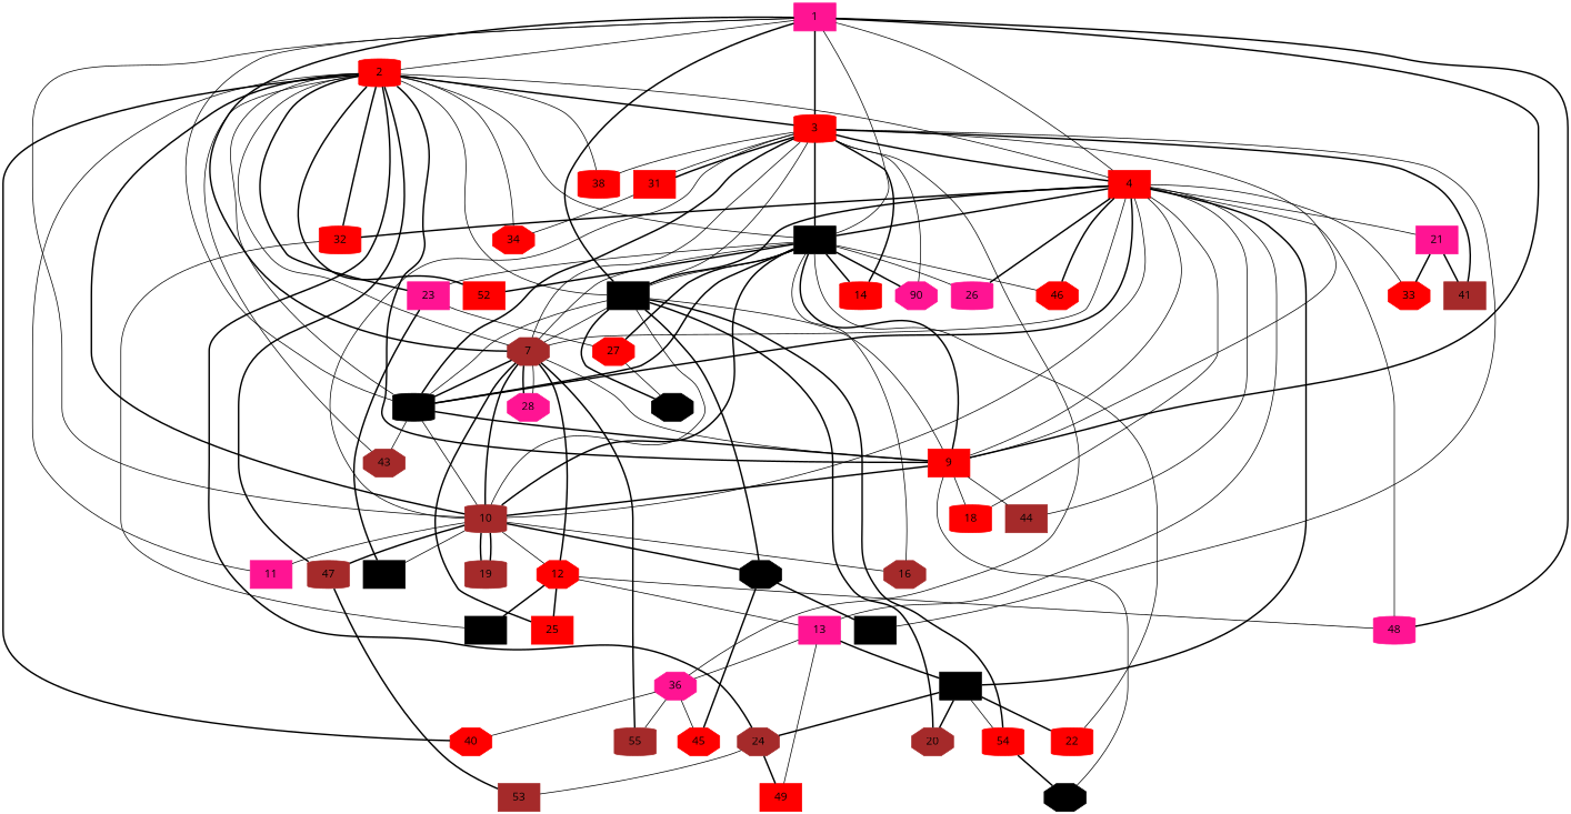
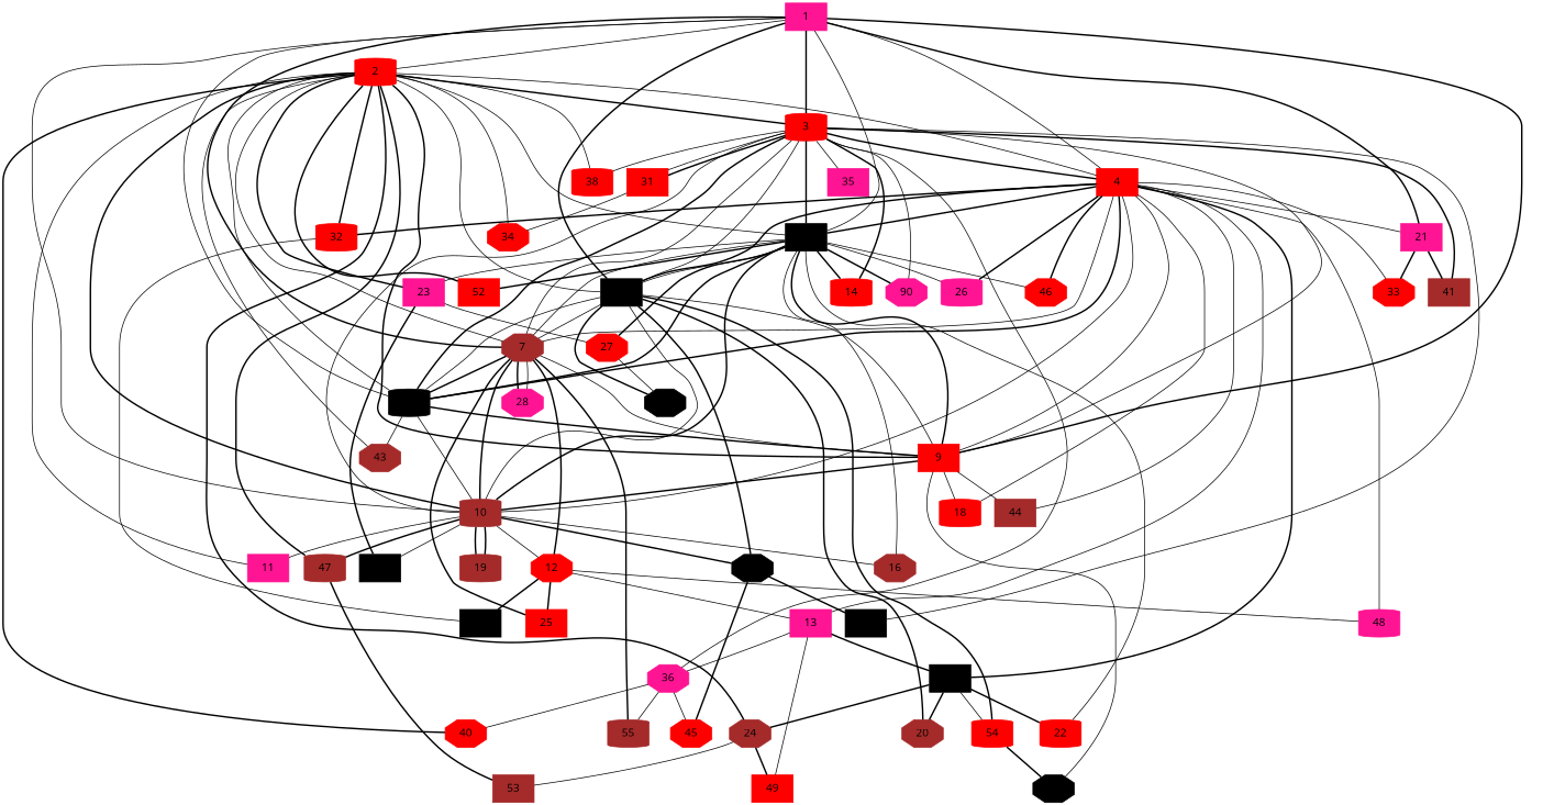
  graph {
    fontname="Open Sans"
    node [color=red fontname="Open Sans" shape=box style=filled]
    edge [fontname="Open Sans" style=solid]
    1 [color=deeppink]
    2 [shape=cylinder]
    3 [shape=cylinder]
    4
    5 [color=black]
    6 [color=black]
    7 [color=brown shape=octagon]
    8 [color=black shape=cylinder]
    9
    10 [color=brown shape=cylinder]
    21 [color=deeppink]
    11 [color=deeppink]
    23 [color=deeppink]
    24 [color=brown shape=octagon]
    32 [shape=cylinder]
    34 [shape=octagon]
    38 [shape=cylinder]
    40 [shape=octagon]
    43 [color=brown shape=octagon]
    47 [color=brown shape=cylinder]
    52
    14 [shape=cylinder]
    n23 [color=deeppink label=90 shape=octagon]
    31
+   35 [color=deeppink]
    36 [color=deeppink shape=octagon]
    41 [color=brown]
    42 [color=black]
    13 [color=deeppink]
    17 [color=black]
    18 [shape=cylinder]
    26 [color=deeppink shape=cylinder]
    33 [shape=octagon]
    44 [color=brown]
    46 [shape=octagon]
    48 [color=deeppink shape=cylinder]
    16 [color=brown shape=octagon]
    22 [shape=cylinder]
    27 [shape=octagon]
    20 [color=brown shape=octagon]
    37 [color=black shape=octagon]
    39 [color=black shape=octagon]
    54 [shape=cylinder]
    12 [shape=octagon]
    25
    28 [color=deeppink shape=octagon]
    55 [color=brown shape=cylinder]
    56 [color=black shape=octagon]
    19 [color=brown shape=cylinder]
    29 [color=black]
    49
    53 [color=brown]
    50 [color=black]
    45 [shape=octagon]
    1 -- 2
    1 -- 3 [style=bold]
    1 -- 4
    1 -- 5
    1 -- 6 [style=bold]
    1 -- 7 [style=bold]
    1 -- 8
    1 -- 9 [style=bold]
    1 -- 10
-   1 -- 48 [style=bold]
+   1 -- 21 [style=bold]
    2 -- 3 [style=bold]
    2 -- 4
    2 -- 5
    2 -- 6
    2 -- 7
    2 -- 8
    2 -- 9 [style=bold]
    2 -- 10 [style=bold]
    2 -- 11
    2 -- 23 [style=bold]
    2 -- 24 [style=bold]
    2 -- 32 [style=bold]
    2 -- 34
    2 -- 38
    2 -- 40 [style=bold]
    2 -- 43
    2 -- 47 [style=bold]
    2 -- 52 [style=bold]
    3 -- 4 [style=bold]
    3 -- 5 [style=bold]
    3 -- 6
    3 -- 7
    3 -- 8 [style=bold]
    3 -- 9
    3 -- 10
    3 -- 38
    3 -- 14 [style=bold]
    3 -- n23
    3 -- 31
    3 -- 31 [style=bold]
+   3 -- 35
    3 -- 36
    3 -- 41 [style=bold]
    3 -- 42
    4 -- 5 [style=bold]
    4 -- 6 [style=bold]
    4 -- 7
    4 -- 8 [style=bold]
    4 -- 9
    4 -- 10
    4 -- 21
    4 -- 32 [style=bold]
    4 -- 13
    4 -- 17 [style=bold]
    4 -- 18
    4 -- 26 [style=bold]
    4 -- 33
    4 -- 44
    4 -- 46 [style=bold]
    4 -- 48
    5 -- 6
    5 -- 7
    5 -- 8 [style=bold]
    5 -- 9 [style=bold]
    5 -- 10 [style=bold]
    5 -- 23
    5 -- 52 [style=bold]
    5 -- 14 [style=bold]
    5 -- n23 [style=bold]
    5 -- 26
    5 -- 46
    5 -- 16
    5 -- 22
    5 -- 27 [style=bold]
    6 -- 7
    6 -- 8
    6 -- 9
    6 -- 10
    6 -- 20 [style=bold]
    6 -- 37 [style=bold]
    6 -- 39 [style=bold]
    6 -- 54 [style=bold]
    7 -- 8 [style=bold]
    7 -- 9
    7 -- 10 [style=bold]
    7 -- 12 [style=bold]
    7 -- 25 [style=bold]
    7 -- 28 [style=bold]
    7 -- 28
    7 -- 55 [style=bold]
    8 -- 9 [style=bold]
    8 -- 10
    8 -- 43
    9 -- 10 [style=bold]
    9 -- 18
    9 -- 44
    9 -- 56
    10 -- 11
    10 -- 47 [style=bold]
    10 -- 16
    10 -- 39 [style=bold]
    10 -- 12
    10 -- 19 [style=bold]
    10 -- 19 [style=bold]
    10 -- 29
    21 -- 41 [style=bold]
    21 -- 33 [style=bold]
    23 -- 27
    23 -- 29 [style=bold]
    24 -- 49 [style=bold]
    24 -- 53
    32 -- 50
    47 -- 53 [style=bold]
    31 -- 34
    36 -- 40
    36 -- 55
    36 -- 45
    13 -- 36
    13 -- 17 [style=bold]
    13 -- 49
    17 -- 24 [style=bold]
    17 -- 22 [style=bold]
    17 -- 20 [style=bold]
    17 -- 54
    27 -- 37
    39 -- 42 [style=bold]
    39 -- 45 [style=bold]
    54 -- 56 [style=bold]
    12 -- 13
    12 -- 48
    12 -- 25 [style=bold]
    12 -- 50 [style=bold]
  }
